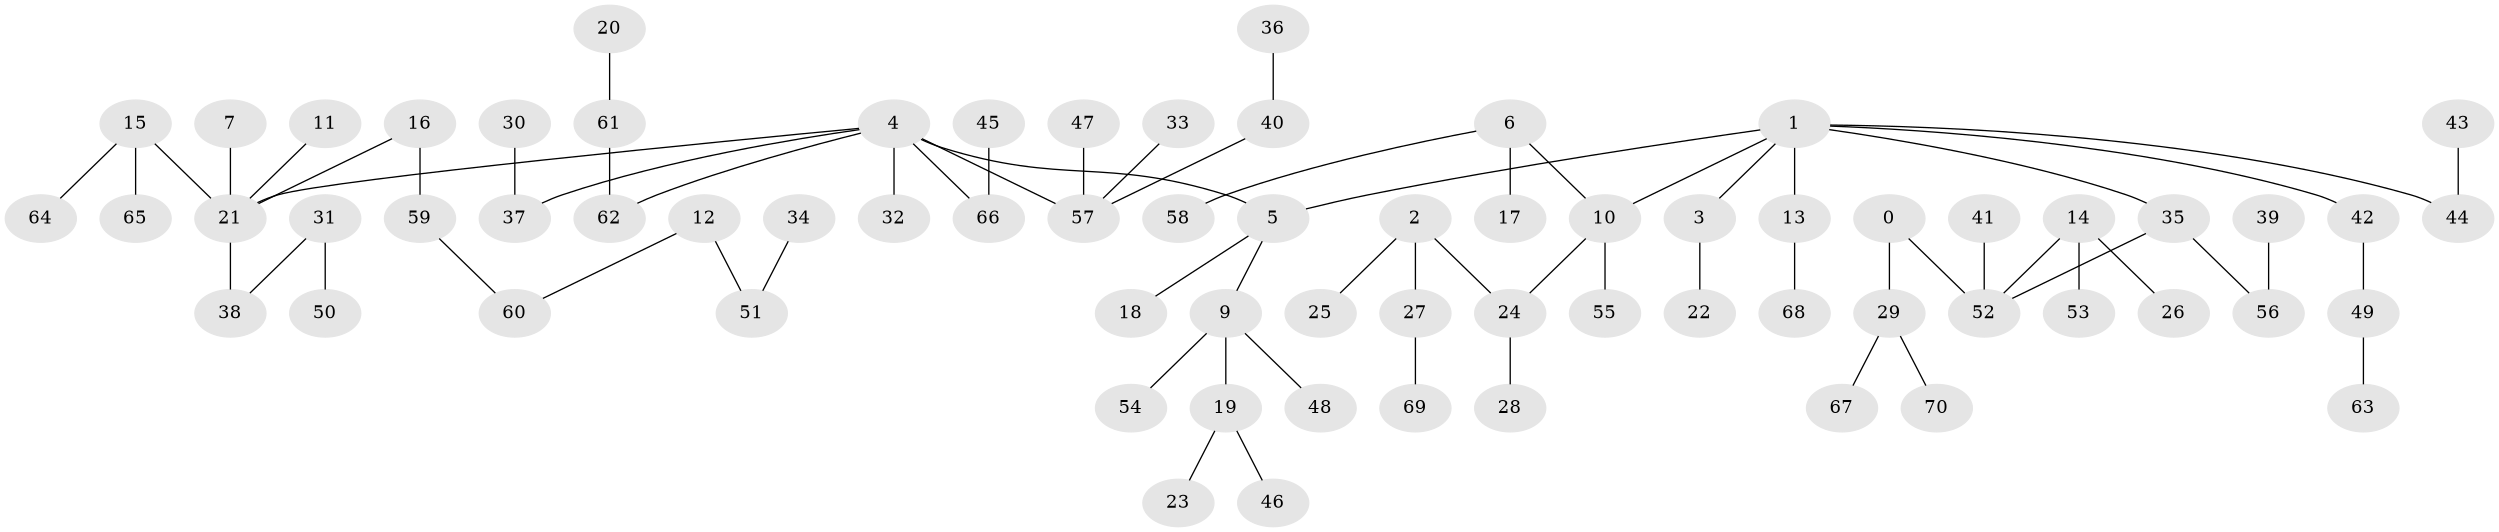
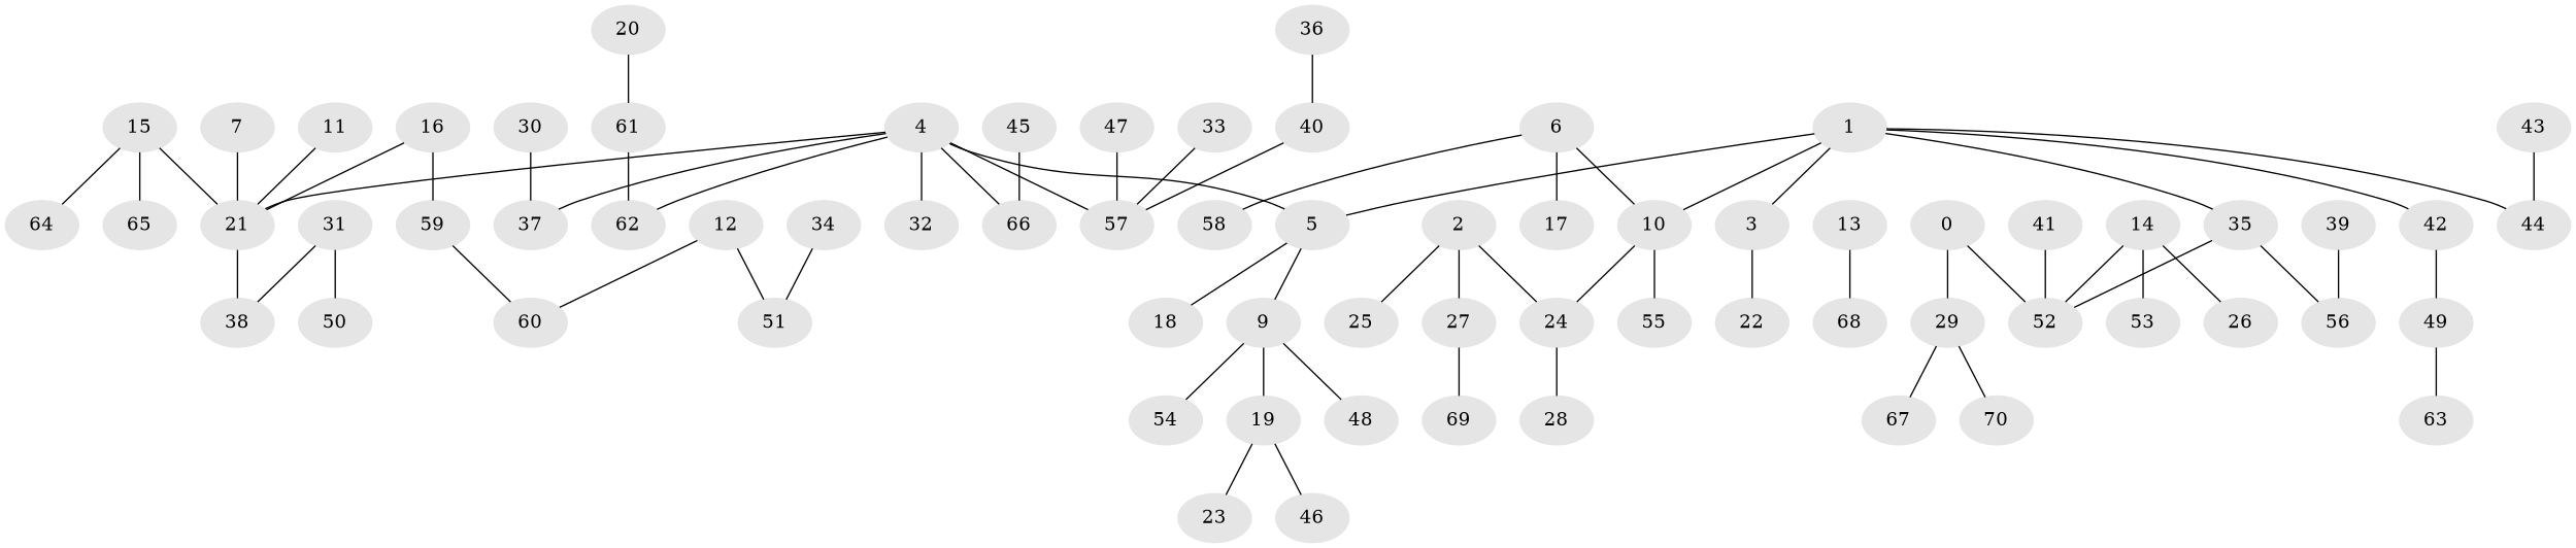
  graph {
    node [color=gray90 style=filled]
    edge [weight=1.0]
    1
    3
    5
    10
    13
    35
    42
    44
    22
    9
    18
    24
    55
    68
    52
    56
    49
    2
    25
    27
    28
    69
    4
    21
    32
    37
    57
    62
    66
    38
    19
    48
    54
    6
    17
    58
    7
    n38 [label=0]
    29
    67
    70
    23
    46
    11
    12
    51
    60
    14
    26
    53
    15
    64
    65
    16
    59
    20
    61
    31
    50
    30
    33
    34
    36
    40
    39
    41
    63
    43
    45
    47
    1 -- 3
    1 -- 5
    1 -- 10
-   1 -- 13
    1 -- 35
    1 -- 42
    1 -- 44
    3 -- 22
    5 -- 9
    5 -- 18
    10 -- 24
    10 -- 55
    13 -- 68
    35 -- 52
    35 -- 56
    42 -- 49
    9 -- 19
    9 -- 48
    9 -- 54
    24 -- 28
    49 -- 63
    2 -- 24
    2 -- 25
    2 -- 27
    27 -- 69
    4 -- 5
    4 -- 21
    4 -- 32
    4 -- 37
    4 -- 57
    4 -- 62
    4 -- 66
    21 -- 38
    19 -- 23
    19 -- 46
    6 -- 10
    6 -- 17
    6 -- 58
    7 -- 21
    n38 -- 52
    n38 -- 29
    29 -- 67
    29 -- 70
    11 -- 21
    12 -- 51
    12 -- 60
    14 -- 52
    14 -- 26
    14 -- 53
    15 -- 21
    15 -- 64
    15 -- 65
    16 -- 21
    16 -- 59
    59 -- 60
    20 -- 61
    61 -- 62
    31 -- 38
    31 -- 50
    30 -- 37
    33 -- 57
    34 -- 51
    36 -- 40
    40 -- 57
    39 -- 56
    41 -- 52
    43 -- 44
    45 -- 66
    47 -- 57
  }
